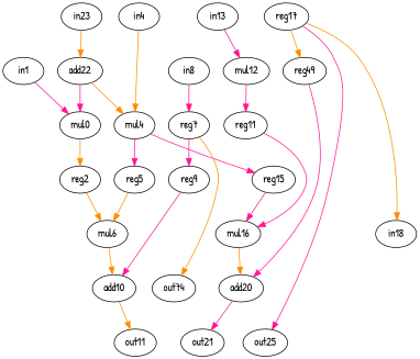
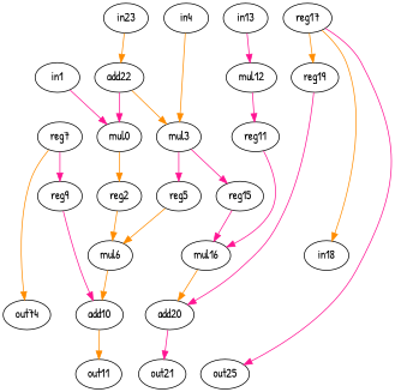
  digraph {
    fontname="Patrick Hand"
    node [fontname="Patrick Hand" op=reg]
    edge [color=deeppink fontname="Patrick Hand" port=0 weight=0]
    n1 [label=mul0 op=mul]
    n2 [label=reg2]
    n3 [label=mul6 op=mul]
    n4 [label=in1 op=in]
    n5 [label=add10 op=add]
    n6 [label=out11 op=out]
    n7 [label=mul12 op=mul]
    n8 [label=reg11]
    n9 [label=mul16 op=mul]
    n10 [label=in13 op=in]
    n11 [label=add20 op=add]
    n12 [label=reg15]
    n13 [label=out21 op=out]
    n14 [label=reg17]
-   n15 [label=reg49]
+   n15 [label=reg19]
    n16 [label=out25 op=out]
    n17 [label=in18 op=in]
    n18 [label=add22 op=addi value=2]
-   n19 [label=mul4 op=mul]
+   n19 [label=mul3 op=mul]
    n20 [label=reg5]
    n21 [label=in23 op=in]
    n22 [label=out74 op=out]
    n23 [label=in4 op=in]
    n24 [label=reg7]
    n25 [label=reg9]
-   n26 [label=in8 op=in]
    n1 -> n2 [color=darkorange]
    n2 -> n3 [color=darkorange]
    n3 -> n5 [color=darkorange]
    n4 -> n1
    n5 -> n6 [color=darkorange]
    n7 -> n8
    n8 -> n9
    n9 -> n11 [color=darkorange]
    n10 -> n7
    n11 -> n13
    n12 -> n9 [port=1]
    n14 -> n15 [color=darkorange]
    n14 -> n16
    n14 -> n17 [color=darkorange]
    n15 -> n11 [port=1]
    n18 -> n1 [port=1 weight=1]
    n18 -> n19 [color=darkorange]
    n19 -> n12
    n19 -> n20 [weight=1]
    n20 -> n3 [color=darkorange port=1]
    n21 -> n18 [color=darkorange]
    n23 -> n19 [color=darkorange port=1]
    n24 -> n22 [color=darkorange]
    n24 -> n25
    n25 -> n5 [port=1]
-   n26 -> n24
  }
